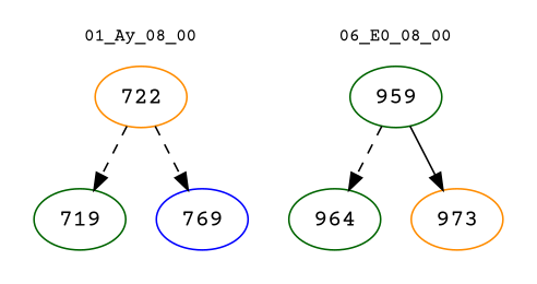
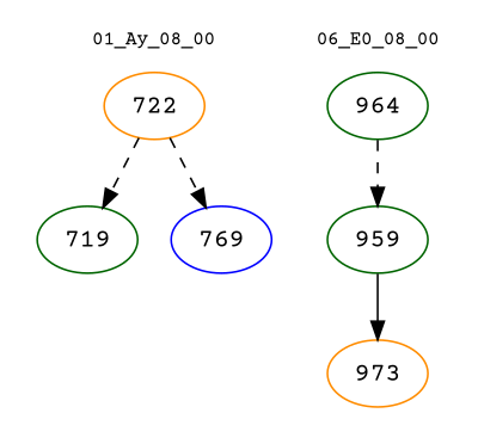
  digraph {
    fontname="Courier Prime"
    node [color=darkgreen fontname="Courier Prime"]
    edge [color=black fontname="Courier Prime" style=dashed]
    n1 [color=darkorange label=722]
    n2 [label=719]
    n3 [color=blue label=769]
    n4 [label=964]
    n5 [label=959]
    n6 [color=darkorange label=973]
    subgraph cluster_1 {
      color=white
      fontsize=10
      label="01_Ay_08_00"
      n1
      n2
      n3
    }
    subgraph cluster_2 {
      color=white
      fontsize=10
      label="06_E0_08_00"
      n4
      n5
      n6
    }
    n1 -> n2
    n1 -> n3
-   n5 -> n4
+   n4 -> n5
    n5 -> n6 [style=solid]
  }
